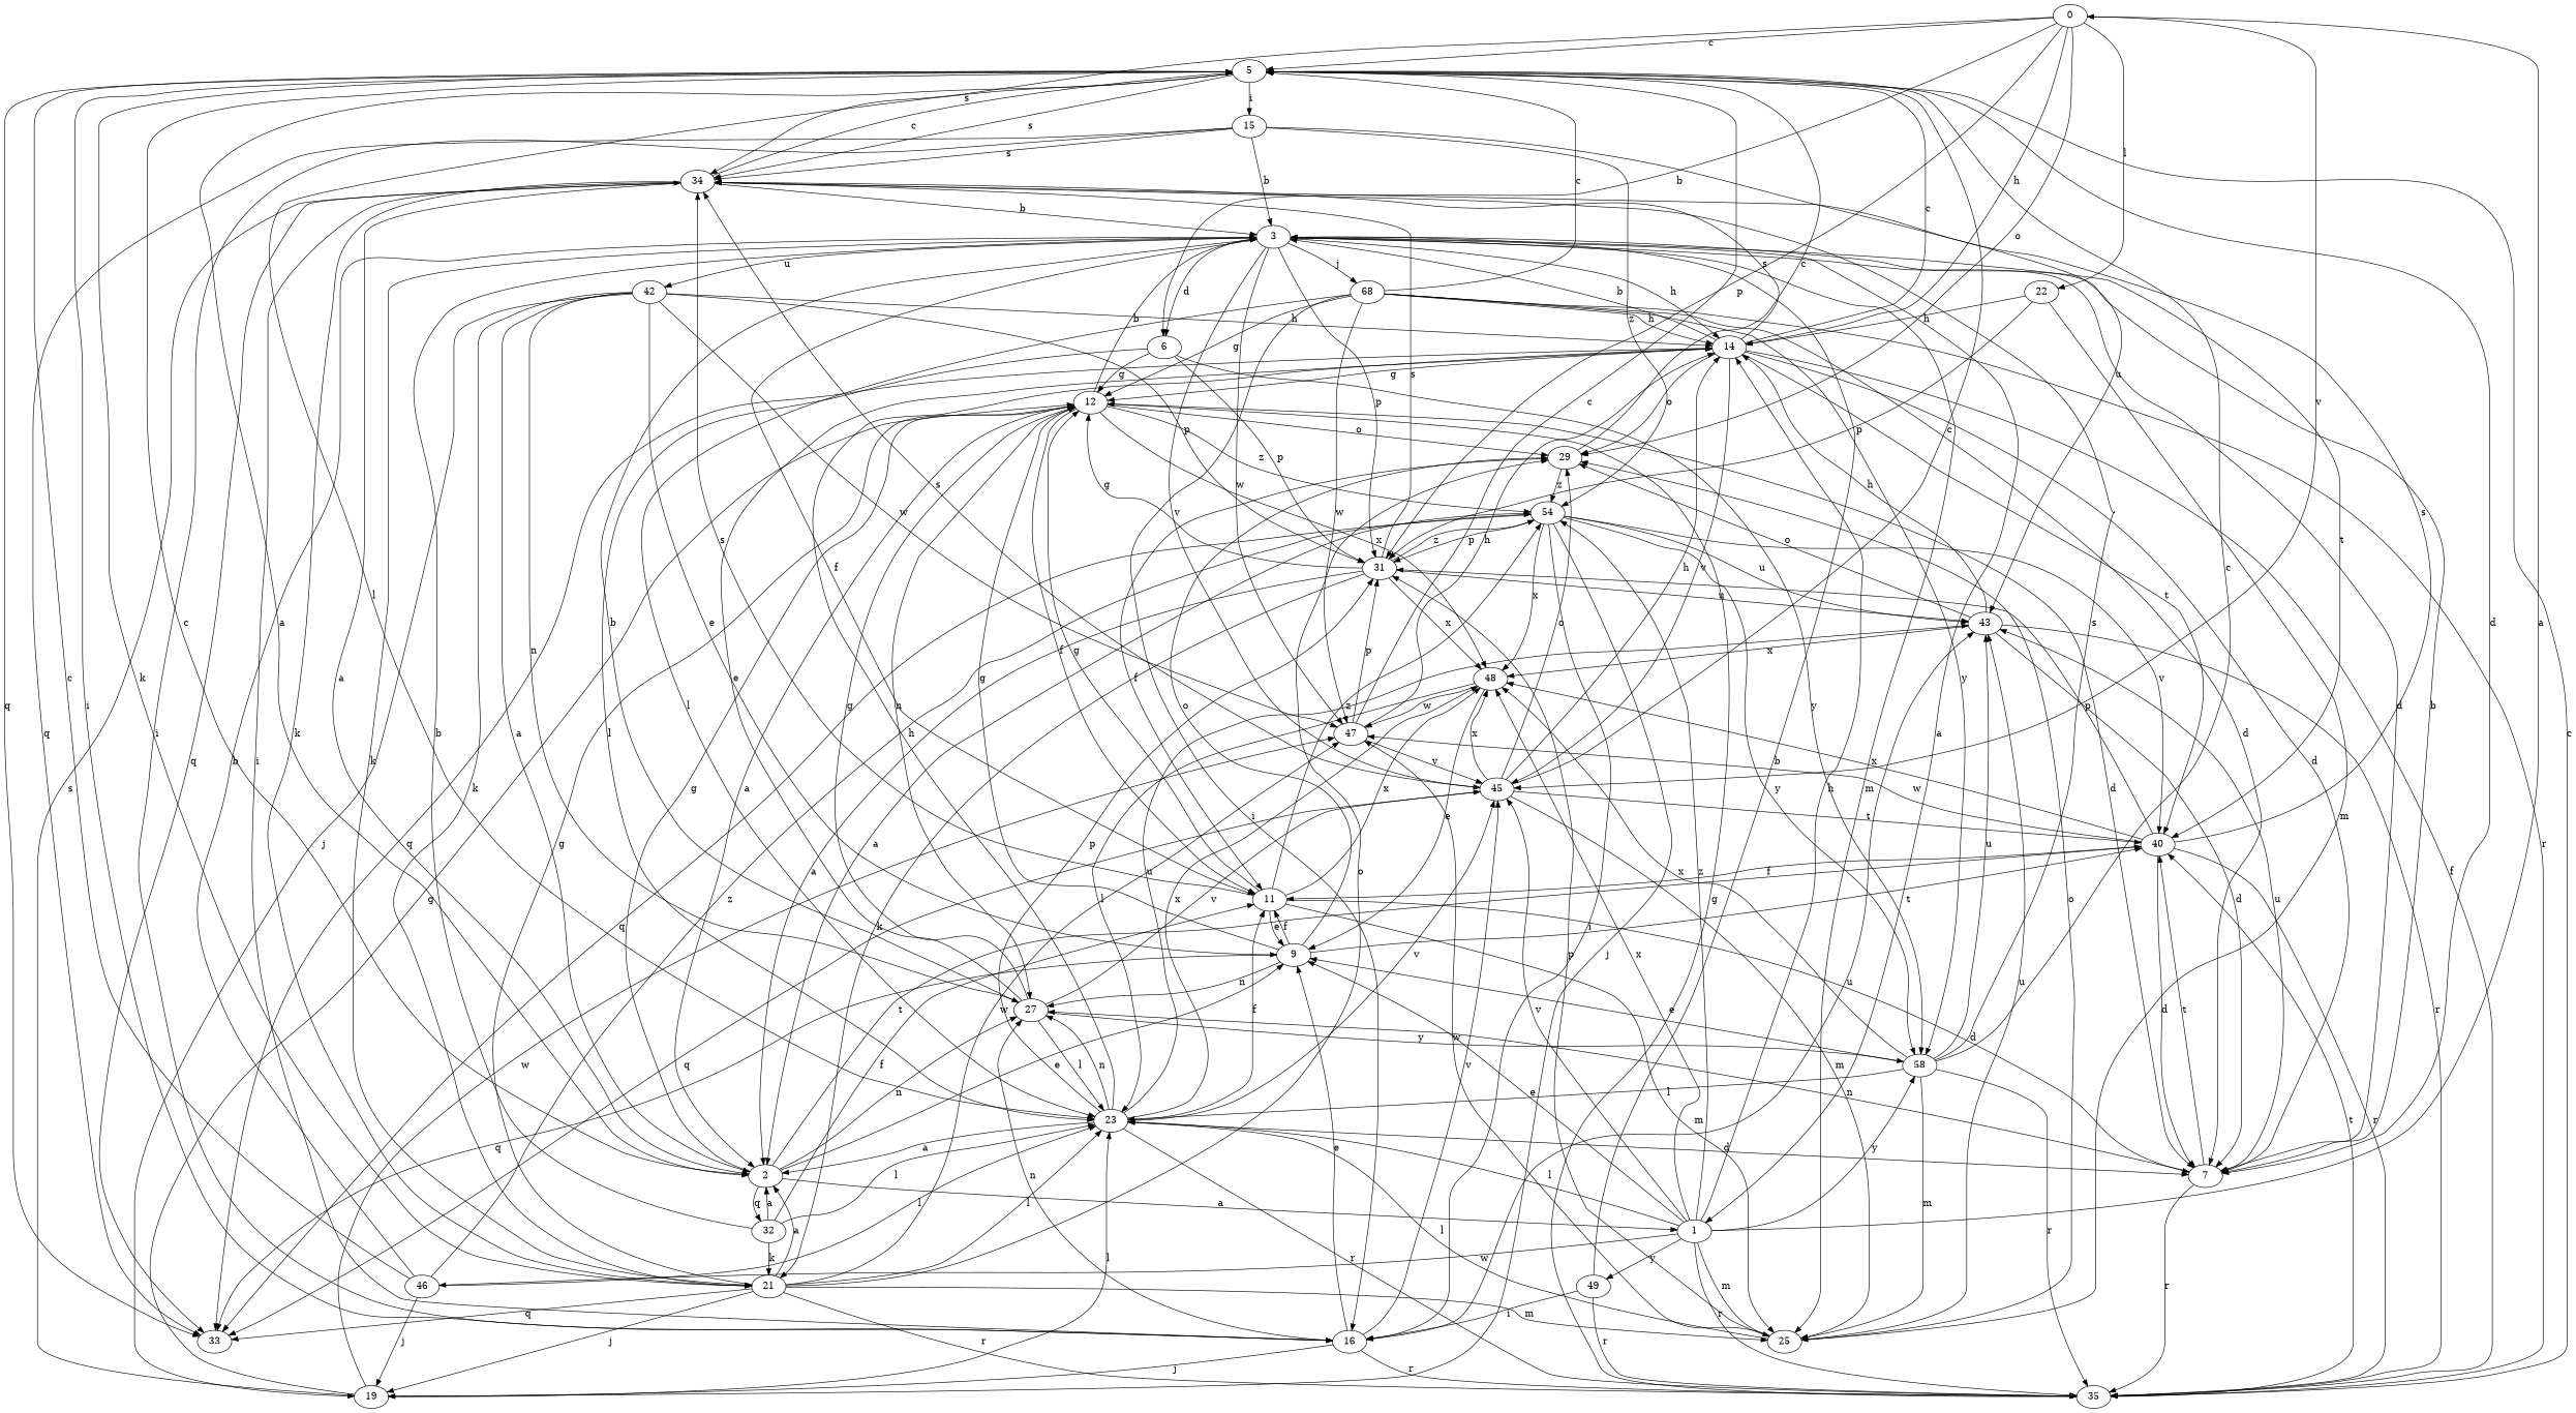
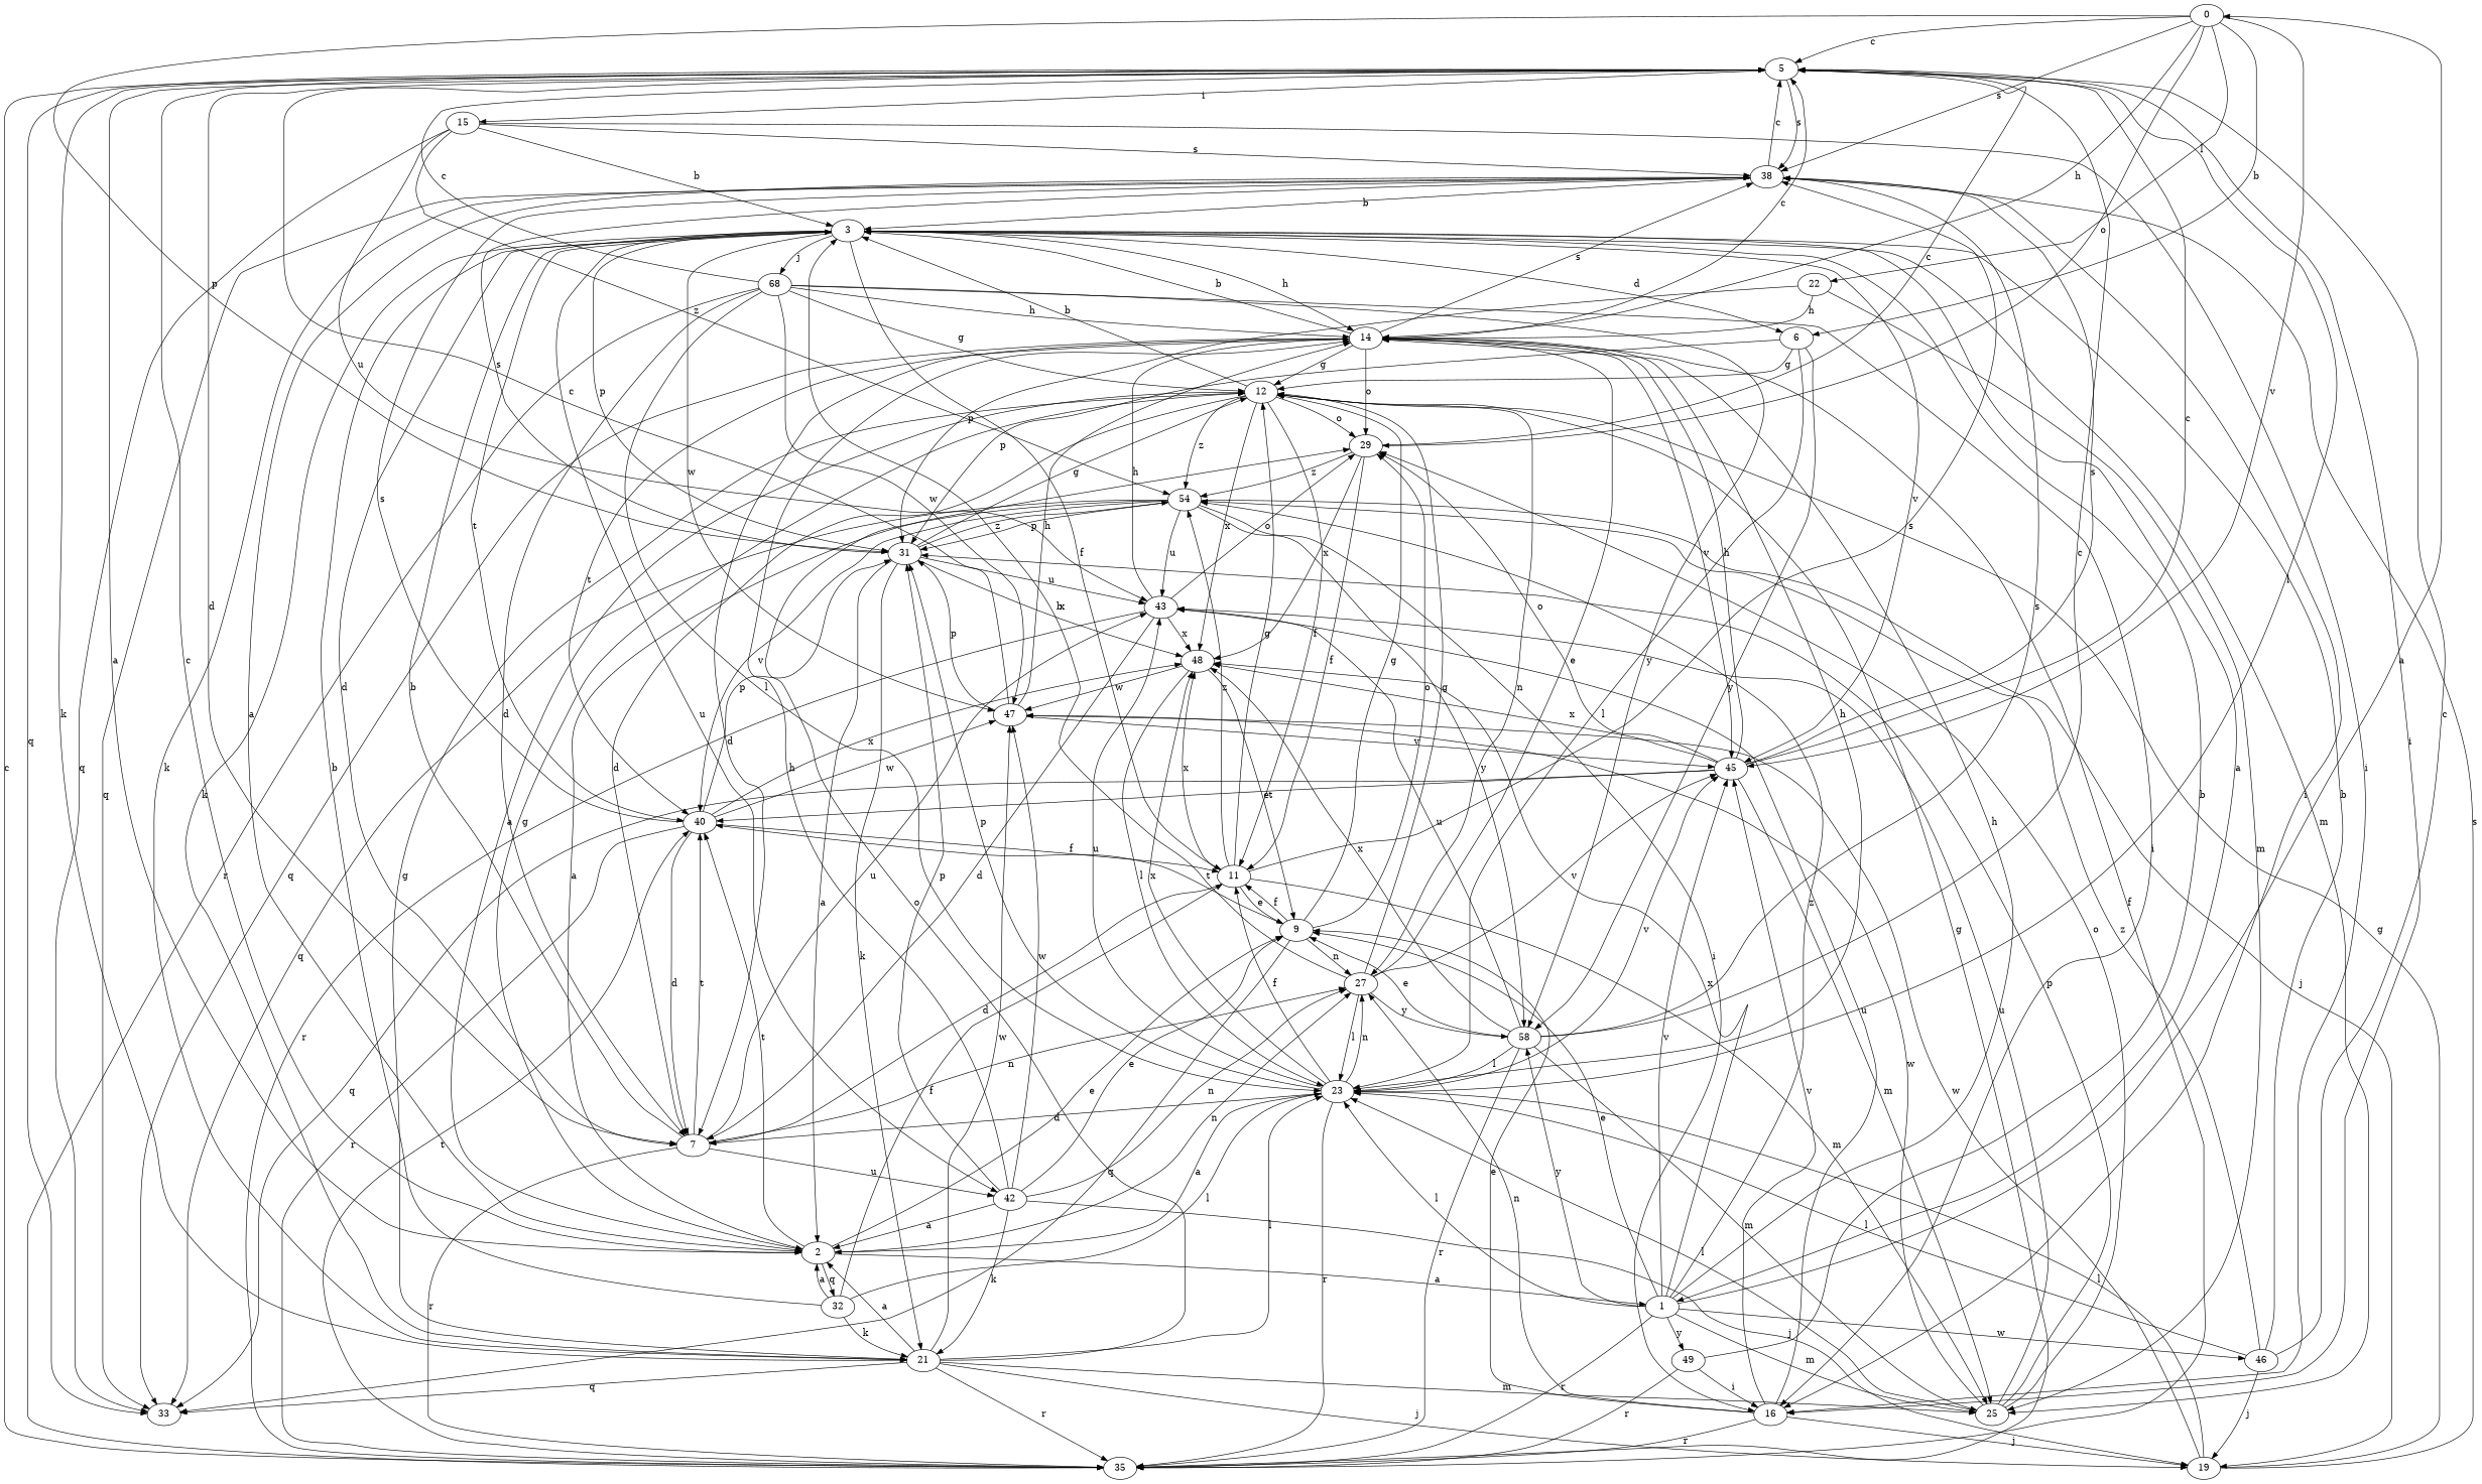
  strict digraph {
    0
    5
    14
    22
    29
    31
-   38 [label=34]
+   38
    45
    6
    3
    1
    25
    40
    7
    11
    n16 [label=68]
    21
    42
    47
    23
    2
    15
    16
    33
    35
    12
    48
    54
    43
    9
    46
    49
    n33 [label=58]
    27
    19
    32
    0 -> 5 [label=c]
    0 -> 14 [label=h]
    0 -> 22 [label=l]
    0 -> 29 [label=o]
    0 -> 31 [label=p]
    0 -> 38 [label=s]
    0 -> 45 [label=v]
    0 -> 6 [label=b]
    5 -> 38 [label=s]
    5 -> 7 [label=d]
    5 -> 21 [label=k]
    5 -> 23 [label=l]
    5 -> 2 [label=a]
    5 -> 15 [label=i]
    5 -> 16 [label=i]
    5 -> 33 [label=q]
    14 -> 5 [label=c]
    14 -> 29 [label=o]
    14 -> 38 [label=s]
    14 -> 45 [label=v]
    14 -> 3 [label=b]
    14 -> 40 [label=t]
    14 -> 7 [label=d]
    14 -> 33 [label=q]
    14 -> 35 [label=f]
    14 -> 12 [label=g]
    22 -> 14 [label=h]
    22 -> 31 [label=p]
    22 -> 25 [label=m]
    29 -> 5 [label=c]
    29 -> 11 [label=f]
-   54 -> 48 [label=x]
+   29 -> 48 [label=x]
    29 -> 54 [label=z]
    31 -> 38 [label=s]
    31 -> 21 [label=k]
    31 -> 2 [label=a]
    31 -> 12 [label=g]
    31 -> 48 [label=x]
    31 -> 54 [label=z]
    31 -> 43 [label=u]
    38 -> 5 [label=c]
    38 -> 3 [label=b]
    38 -> 21 [label=k]
    38 -> 2 [label=a]
    38 -> 16 [label=i]
    38 -> 33 [label=q]
    45 -> 5 [label=c]
    45 -> 14 [label=h]
    45 -> 29 [label=o]
    45 -> 38 [label=s]
    45 -> 25 [label=m]
    45 -> 40 [label=t]
    45 -> 33 [label=q]
    45 -> 48 [label=x]
    6 -> 31 [label=p]
    6 -> 23 [label=l]
    6 -> 12 [label=g]
    6 -> n33 [label=y]
    3 -> 14 [label=h]
    3 -> 31 [label=p]
    3 -> 45 [label=v]
    3 -> 6 [label=d]
    3 -> 1 [label=a]
    3 -> 25 [label=m]
    3 -> 40 [label=t]
    3 -> 7 [label=d]
    3 -> 11 [label=f]
    3 -> n16 [label=j]
    3 -> 21 [label=k]
    3 -> 42 [label=u]
    3 -> 47 [label=w]
    1 -> 0 [label=a]
    1 -> 14 [label=h]
    1 -> 45 [label=v]
    1 -> 25 [label=m]
    1 -> 23 [label=l]
    1 -> 35 [label=r]
    1 -> 48 [label=x]
    1 -> 54 [label=z]
    1 -> 9 [label=e]
    1 -> 46 [label=w]
    1 -> 49 [label=y]
    1 -> n33 [label=y]
    25 -> 29 [label=o]
    25 -> 31 [label=p]
    25 -> 47 [label=w]
    25 -> 23 [label=l]
    25 -> 43 [label=u]
    40 -> 31 [label=p]
    40 -> 38 [label=s]
    40 -> 7 [label=d]
    40 -> 11 [label=f]
    40 -> 47 [label=w]
    40 -> 35 [label=r]
    40 -> 48 [label=x]
    7 -> 3 [label=b]
    7 -> 40 [label=t]
+   7 -> 42 [label=u]
    7 -> 35 [label=r]
    7 -> 43 [label=u]
    7 -> 27 [label=n]
    11 -> 38 [label=s]
    11 -> 25 [label=m]
    11 -> 7 [label=d]
    11 -> 12 [label=g]
    11 -> 48 [label=x]
    11 -> 54 [label=z]
    11 -> 9 [label=e]
    n16 -> 5 [label=c]
    n16 -> 14 [label=h]
    n16 -> 7 [label=d]
    n16 -> 47 [label=w]
    n16 -> 23 [label=l]
    n16 -> 16 [label=i]
    n16 -> 35 [label=r]
    n16 -> 12 [label=g]
    n16 -> n33 [label=y]
    21 -> 29 [label=o]
    21 -> 25 [label=m]
    21 -> 47 [label=w]
    21 -> 23 [label=l]
    21 -> 2 [label=a]
    21 -> 33 [label=q]
    21 -> 35 [label=r]
    21 -> 12 [label=g]
    21 -> 19 [label=j]
    42 -> 14 [label=h]
    42 -> 31 [label=p]
    42 -> 21 [label=k]
    42 -> 47 [label=w]
    42 -> 2 [label=a]
    42 -> 9 [label=e]
    42 -> 27 [label=n]
    42 -> 19 [label=j]
    47 -> 5 [label=c]
    47 -> 14 [label=h]
    47 -> 31 [label=p]
    47 -> 45 [label=v]
    23 -> 14 [label=h]
    23 -> 31 [label=p]
    23 -> 45 [label=v]
    23 -> 7 [label=d]
    23 -> 11 [label=f]
    23 -> 2 [label=a]
    23 -> 35 [label=r]
    23 -> 48 [label=x]
    23 -> 43 [label=u]
    23 -> 27 [label=n]
    2 -> 5 [label=c]
    2 -> 1 [label=a]
    2 -> 40 [label=t]
    2 -> 12 [label=g]
    2 -> 9 [label=e]
    2 -> 27 [label=n]
    2 -> 32 [label=q]
    15 -> 38 [label=s]
    15 -> 3 [label=b]
    15 -> 16 [label=i]
    15 -> 33 [label=q]
    15 -> 54 [label=z]
    15 -> 43 [label=u]
    16 -> 45 [label=v]
    16 -> 35 [label=r]
    16 -> 43 [label=u]
    16 -> 9 [label=e]
    16 -> 27 [label=n]
    16 -> 19 [label=j]
    35 -> 5 [label=c]
    35 -> 40 [label=t]
    35 -> 12 [label=g]
    12 -> 29 [label=o]
    12 -> 3 [label=b]
    12 -> 7 [label=d]
    12 -> 11 [label=f]
    12 -> 2 [label=a]
    12 -> 48 [label=x]
    12 -> 54 [label=z]
    12 -> 27 [label=n]
    48 -> 47 [label=w]
    48 -> 23 [label=l]
    48 -> 9 [label=e]
    54 -> 31 [label=p]
    54 -> 40 [label=v]
    54 -> 2 [label=a]
    54 -> 16 [label=i]
    54 -> 33 [label=q]
    54 -> 43 [label=u]
    54 -> n33 [label=y]
    54 -> 19 [label=j]
    43 -> 14 [label=h]
    43 -> 29 [label=o]
    43 -> 7 [label=d]
    43 -> 35 [label=r]
    43 -> 48 [label=x]
    9 -> 29 [label=o]
    9 -> 40 [label=t]
    9 -> 11 [label=f]
    9 -> 33 [label=q]
    9 -> 12 [label=g]
    9 -> 27 [label=n]
    46 -> 5 [label=c]
    46 -> 3 [label=b]
    46 -> 23 [label=l]
    46 -> 54 [label=z]
    46 -> 19 [label=j]
    49 -> 3 [label=b]
    49 -> 16 [label=i]
    49 -> 35 [label=r]
    n33 -> 5 [label=c]
    n33 -> 38 [label=s]
    n33 -> 25 [label=m]
    n33 -> 23 [label=l]
    n33 -> 35 [label=r]
    n33 -> 48 [label=x]
    n33 -> 43 [label=u]
    n33 -> 9 [label=e]
    27 -> 14 [label=e]
    27 -> 45 [label=v]
    27 -> 3 [label=b]
    27 -> 23 [label=l]
    27 -> 12 [label=g]
    27 -> n33 [label=y]
    19 -> 38 [label=s]
    19 -> 47 [label=w]
    19 -> 23 [label=l]
    19 -> 12 [label=g]
    32 -> 3 [label=b]
    32 -> 11 [label=f]
    32 -> 21 [label=k]
    32 -> 23 [label=l]
    32 -> 2 [label=a]
  }
